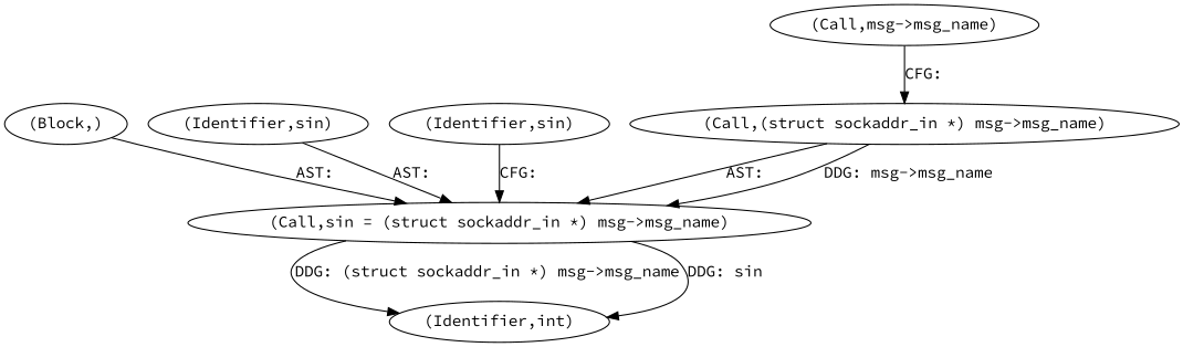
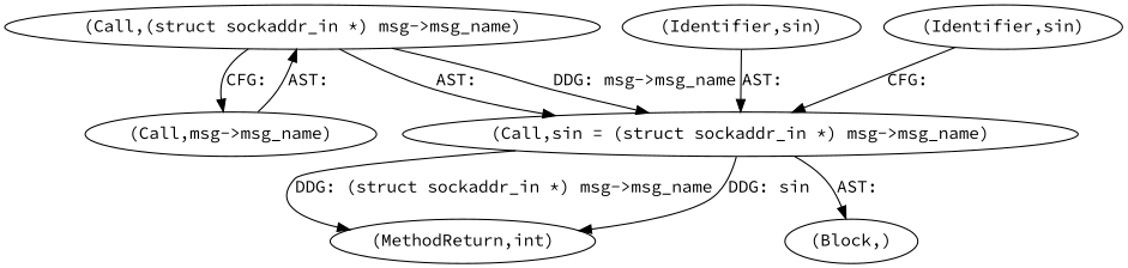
  digraph {
    fontname="Source Code Pro"
    node [fontname="Source Code Pro"]
    edge [fontname="Source Code Pro"]
    n1 [label="(Call,(struct sockaddr_in *) msg->msg_name)"]
    n2 [label="(Call,sin = (struct sockaddr_in *) msg->msg_name)"]
    n3 [label="(Call,msg->msg_name)"]
-   n4 [label="(Identifier,int)"]
+   n4 [label="(MethodReturn,int)"]
    n5 [label="(Block,)"]
    n6 [label="(Identifier,sin)"]
    n7 [label="(Identifier,sin)"]
    n1 -> n2 [label="AST: "]
    n1 -> n2 [label="DDG: msg->msg_name"]
+   n1 -> n3 [label="CFG: "]
    n2 -> n4 [label="DDG: (struct sockaddr_in *) msg->msg_name"]
    n2 -> n4 [label="DDG: sin"]
-   n5 -> n2 [label="AST: "]
-   n3 -> n1 [label="CFG: "]
+   n2 -> n5 [label="AST: "]
+   n3 -> n1 [label="AST: "]
    n6 -> n2 [label="AST: "]
    n7 -> n2 [label="CFG: "]
  }
